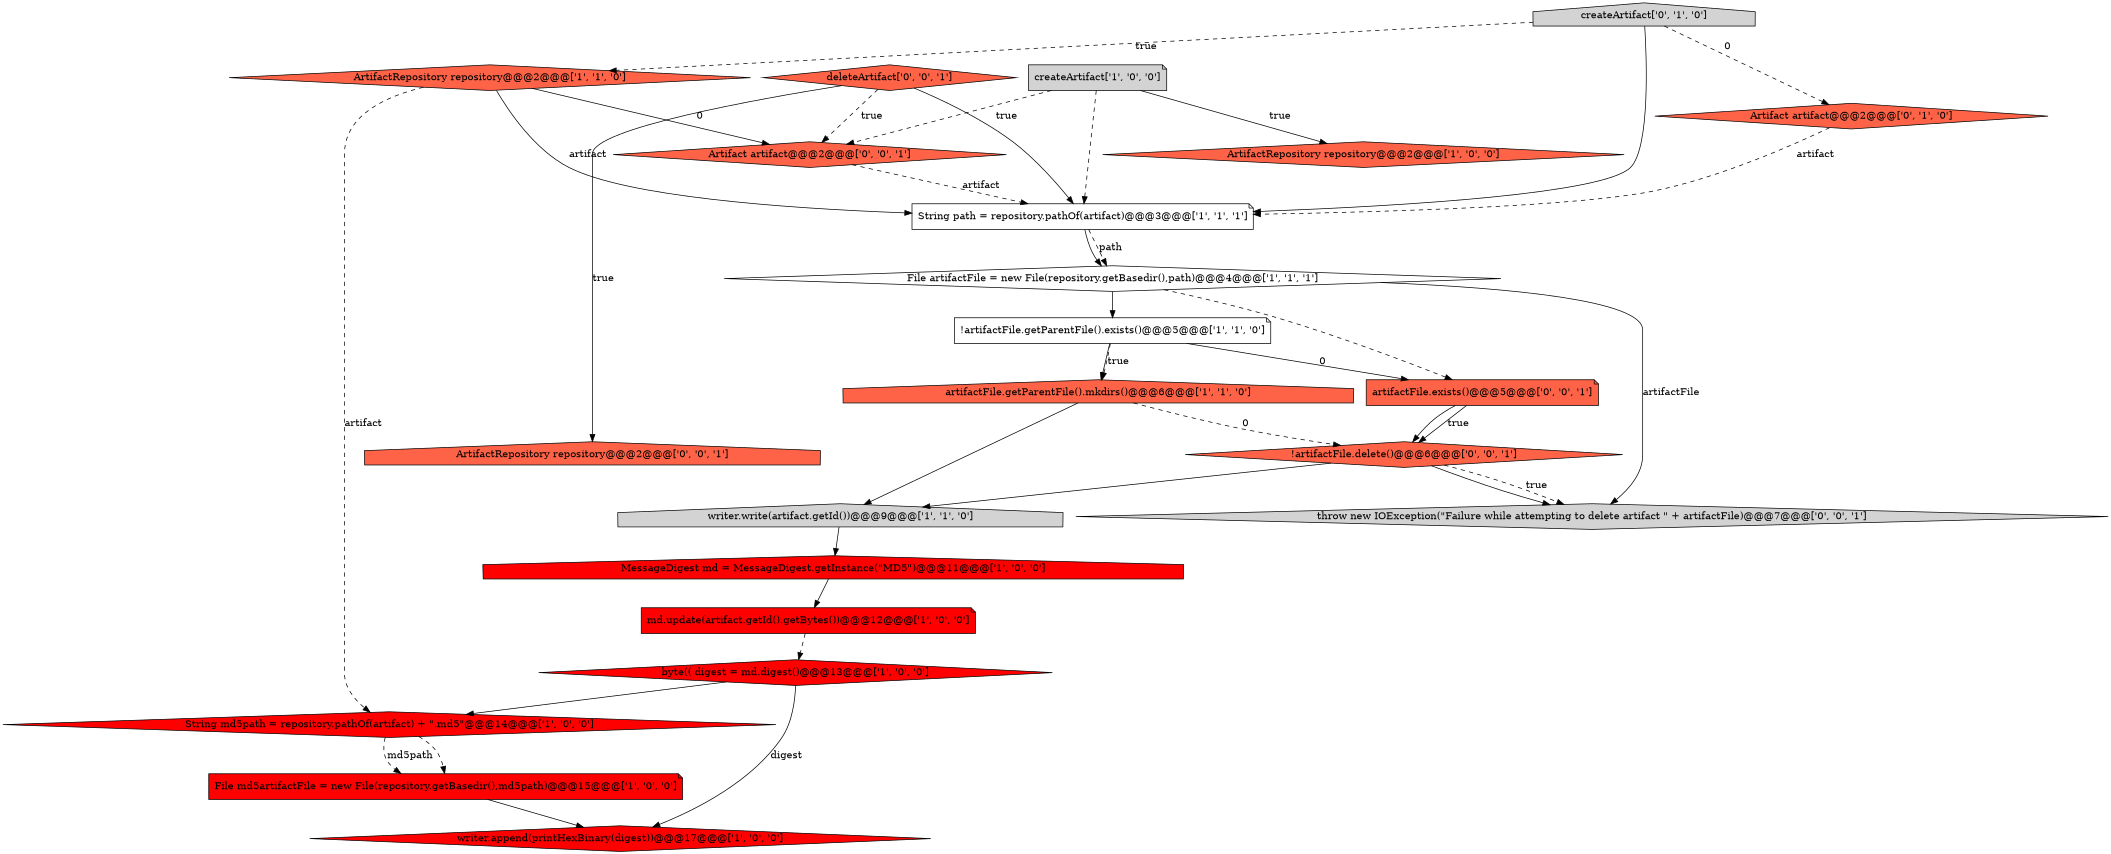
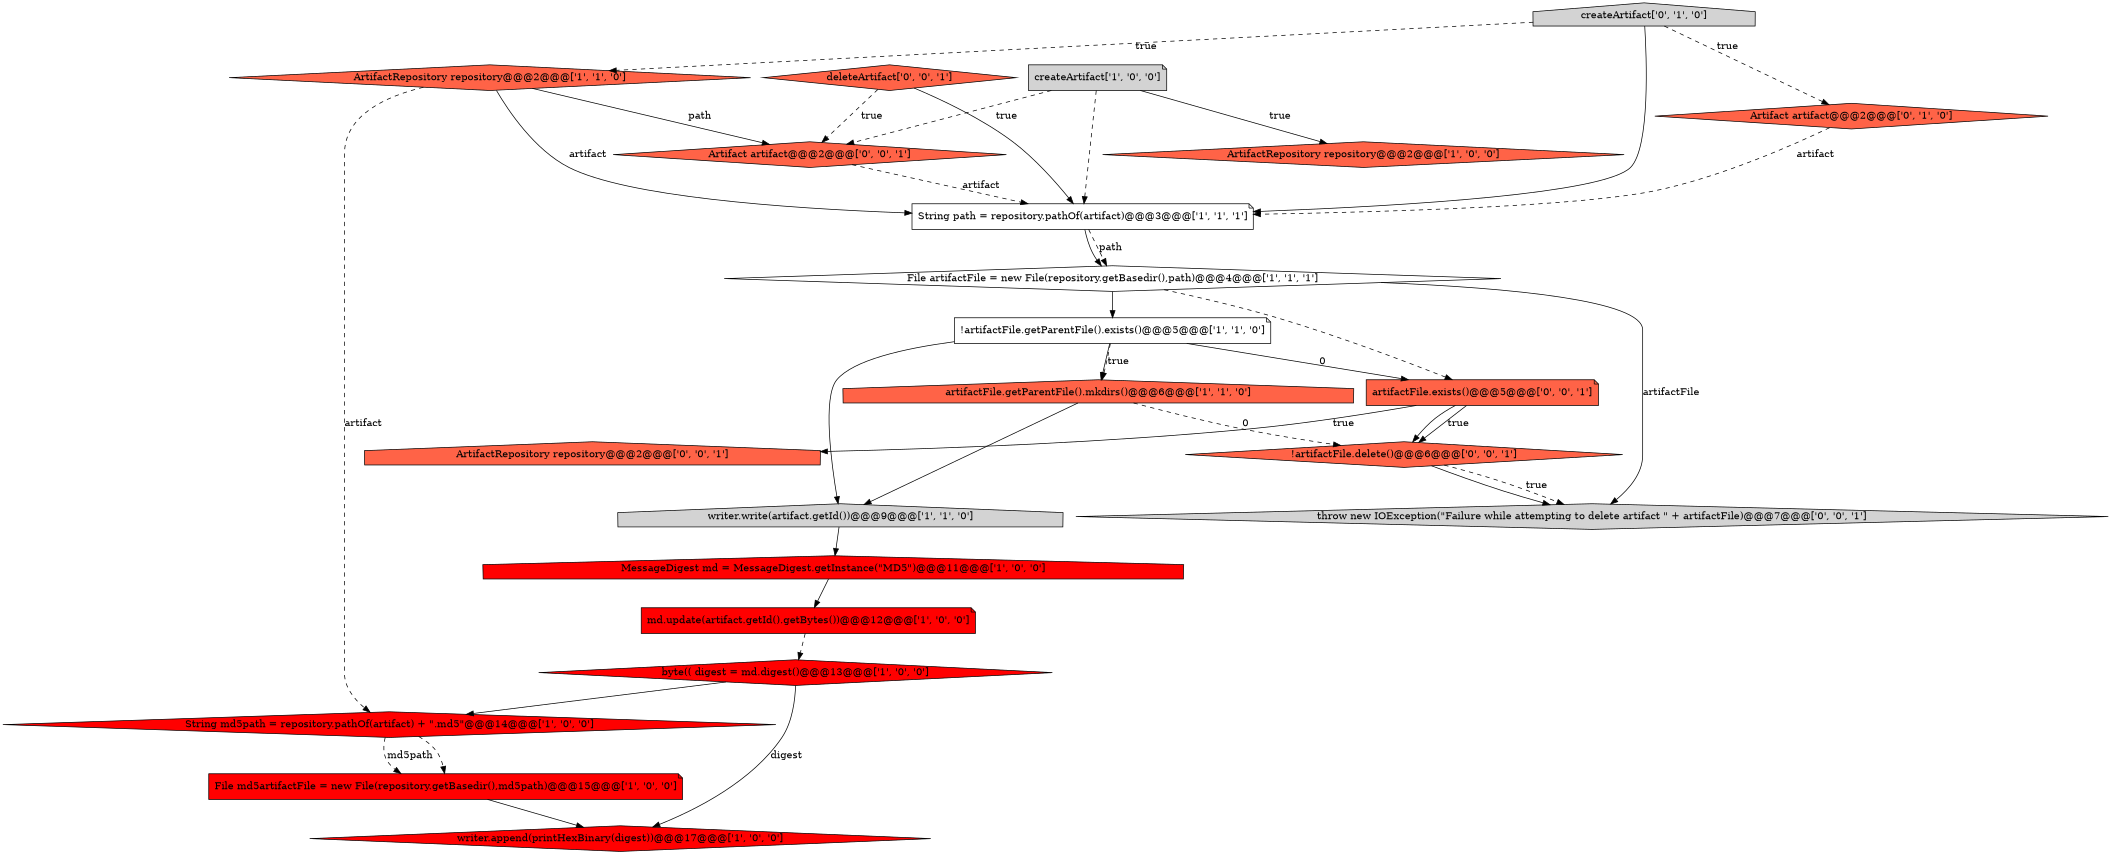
  digraph {
    node [fillcolor=tomato shape=diamond style=filled]
    edge [style=solid]
    n1 [fillcolor=red label="byte(( digest = md.digest()@@@13@@@['1', '0', '0']"]
    n2 [fillcolor=red label="writer.append(printHexBinary(digest))@@@17@@@['1', '0', '0']"]
    n3 [fillcolor=red label="String md5path = repository.pathOf(artifact) + \".md5\"@@@14@@@['1', '0', '0']"]
    n4 [fillcolor=red label="File md5artifactFile = new File(repository.getBasedir(),md5path)@@@15@@@['1', '0', '0']" shape=note]
    n5 [fillcolor=white label="String path = repository.pathOf(artifact)@@@3@@@['1', '1', '1']" shape=note]
    n6 [fillcolor=white label="File artifactFile = new File(repository.getBasedir(),path)@@@4@@@['1', '1', '1']"]
    n7 [fillcolor=lightgray label="throw new IOException(\"Failure while attempting to delete artifact \" + artifactFile)@@@7@@@['0', '0', '1']"]
    n8 [label="artifactFile.exists()@@@5@@@['0', '0', '1']" shape=note]
    n9 [fillcolor=white label="!artifactFile.getParentFile().exists()@@@5@@@['1', '1', '0']" shape=note]
    n10 [label="Artifact artifact@@@2@@@['0', '1', '0']"]
    n11 [label="Artifact artifact@@@2@@@['0', '0', '1']"]
    n12 [fillcolor=lightgray label="writer.write(artifact.getId())@@@9@@@['1', '1', '0']" shape=house]
    n13 [fillcolor=red label="MessageDigest md = MessageDigest.getInstance(\"MD5\")@@@11@@@['1', '0', '0']" shape=house]
    n14 [fillcolor=red label="md.update(artifact.getId().getBytes())@@@12@@@['1', '0', '0']" shape=note]
    n15 [label="artifactFile.getParentFile().mkdirs()@@@6@@@['1', '1', '0']" shape=house]
    n16 [label="!artifactFile.delete()@@@6@@@['0', '0', '1']"]
    n17 [label="ArtifactRepository repository@@@2@@@['1', '0', '0']"]
    n18 [label="deleteArtifact['0', '0', '1']"]
    n19 [label="ArtifactRepository repository@@@2@@@['0', '0', '1']" shape=house]
    n20 [label="ArtifactRepository repository@@@2@@@['1', '1', '0']"]
    n21 [fillcolor=lightgray label="createArtifact['1', '0', '0']" shape=note]
    n22 [fillcolor=lightgray label="createArtifact['0', '1', '0']" shape=house]
    n1 -> n2 [label=digest]
    n1 -> n3
    n3 -> n4 [style=dashed]
    n3 -> n4 [label=md5path style=dashed]
    n4 -> n2
    n5 -> n6
    n5 -> n6 [label=path style=dashed]
    n6 -> n7 [label=artifactFile]
    n6 -> n8 [style=dashed]
    n6 -> n9
    n8 -> n16 [label=true]
    n8 -> n16
    n9 -> n8 [label=0]
-   n16 -> n12
+   n9 -> n12
    n9 -> n15
    n9 -> n15 [label=true style=dashed]
    n10 -> n5 [label=artifact style=dashed]
    n11 -> n5 [label=artifact style=dashed]
    n12 -> n13
    n13 -> n14
    n14 -> n1 [style=dashed]
    n15 -> n12
    n15 -> n16 [label=0 style=dashed]
    n16 -> n7
    n16 -> n7 [label=true style=dashed]
    n18 -> n5
    n18 -> n11 [label=true style=dashed]
-   n18 -> n19 [label=true]
+   n8 -> n19 [label=true]
    n20 -> n3 [label=artifact style=dashed]
    n20 -> n5 [label=artifact]
-   n20 -> n11 [label=0]
+   n20 -> n11 [label=path]
    n21 -> n5 [style=dashed]
    n21 -> n11 [label=true style=dashed]
    n21 -> n17 [label=true]
    n22 -> n5
-   n22 -> n10 [label=0 style=dashed]
+   n22 -> n10 [label=true style=dashed]
    n22 -> n20 [label=true style=dashed]
  }
